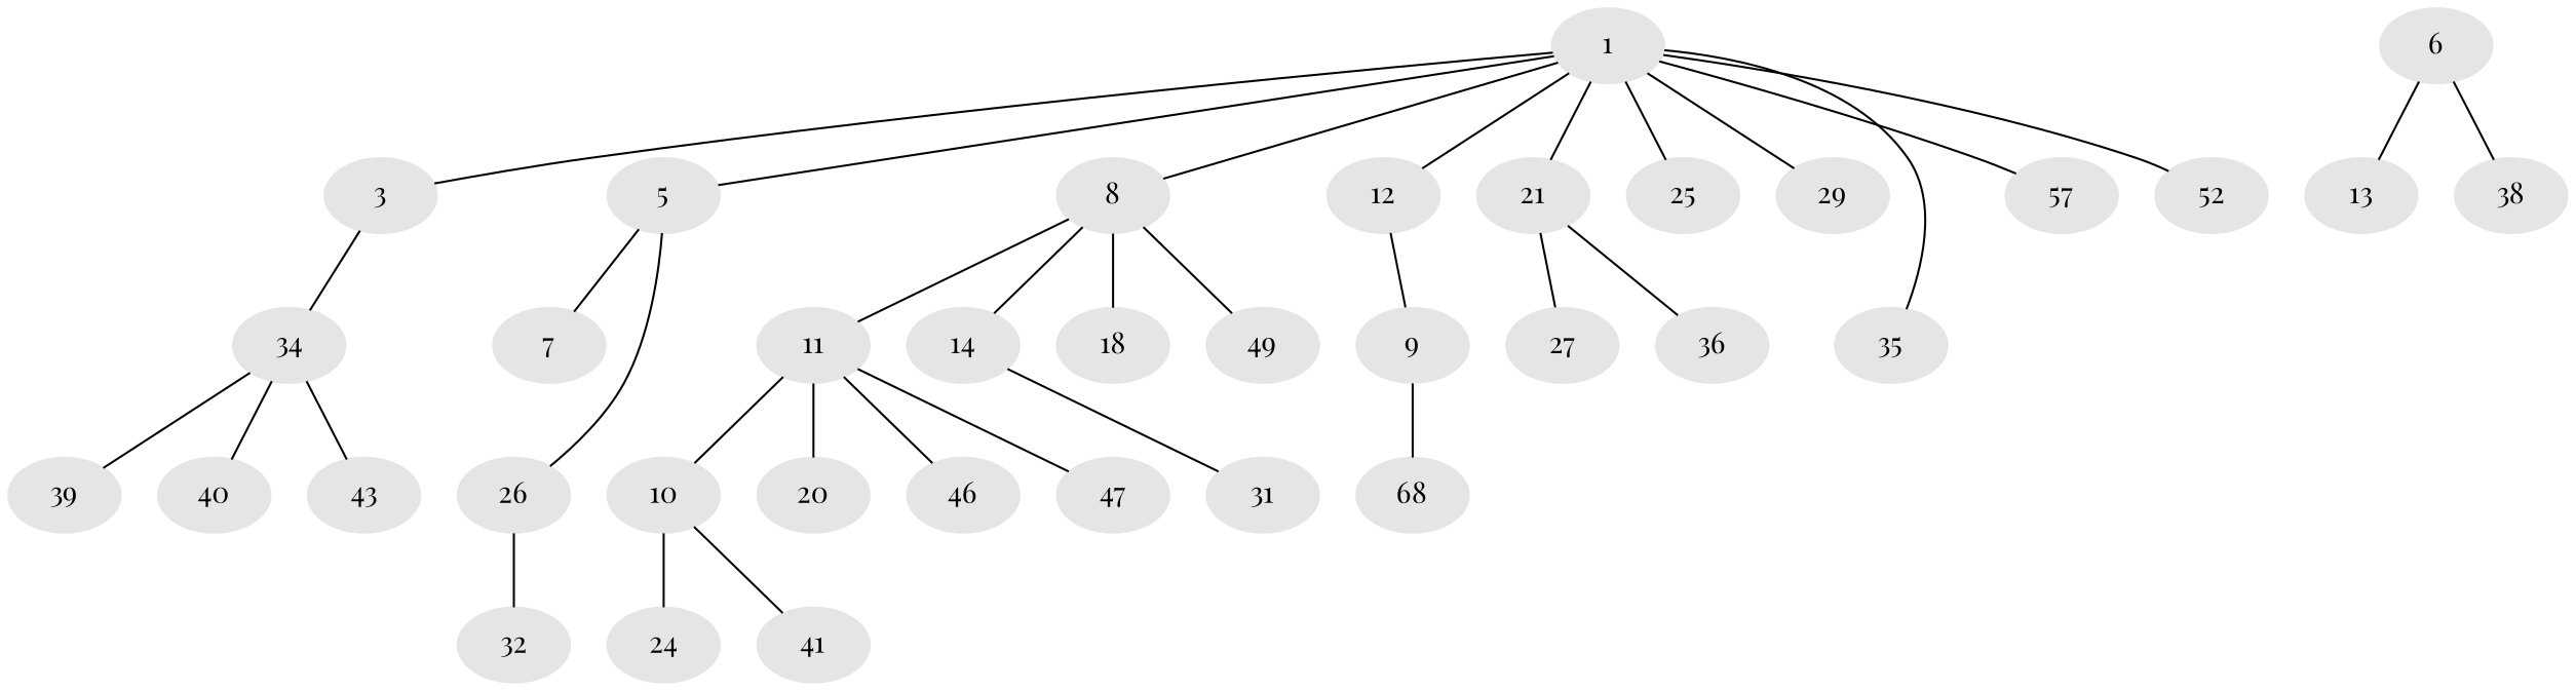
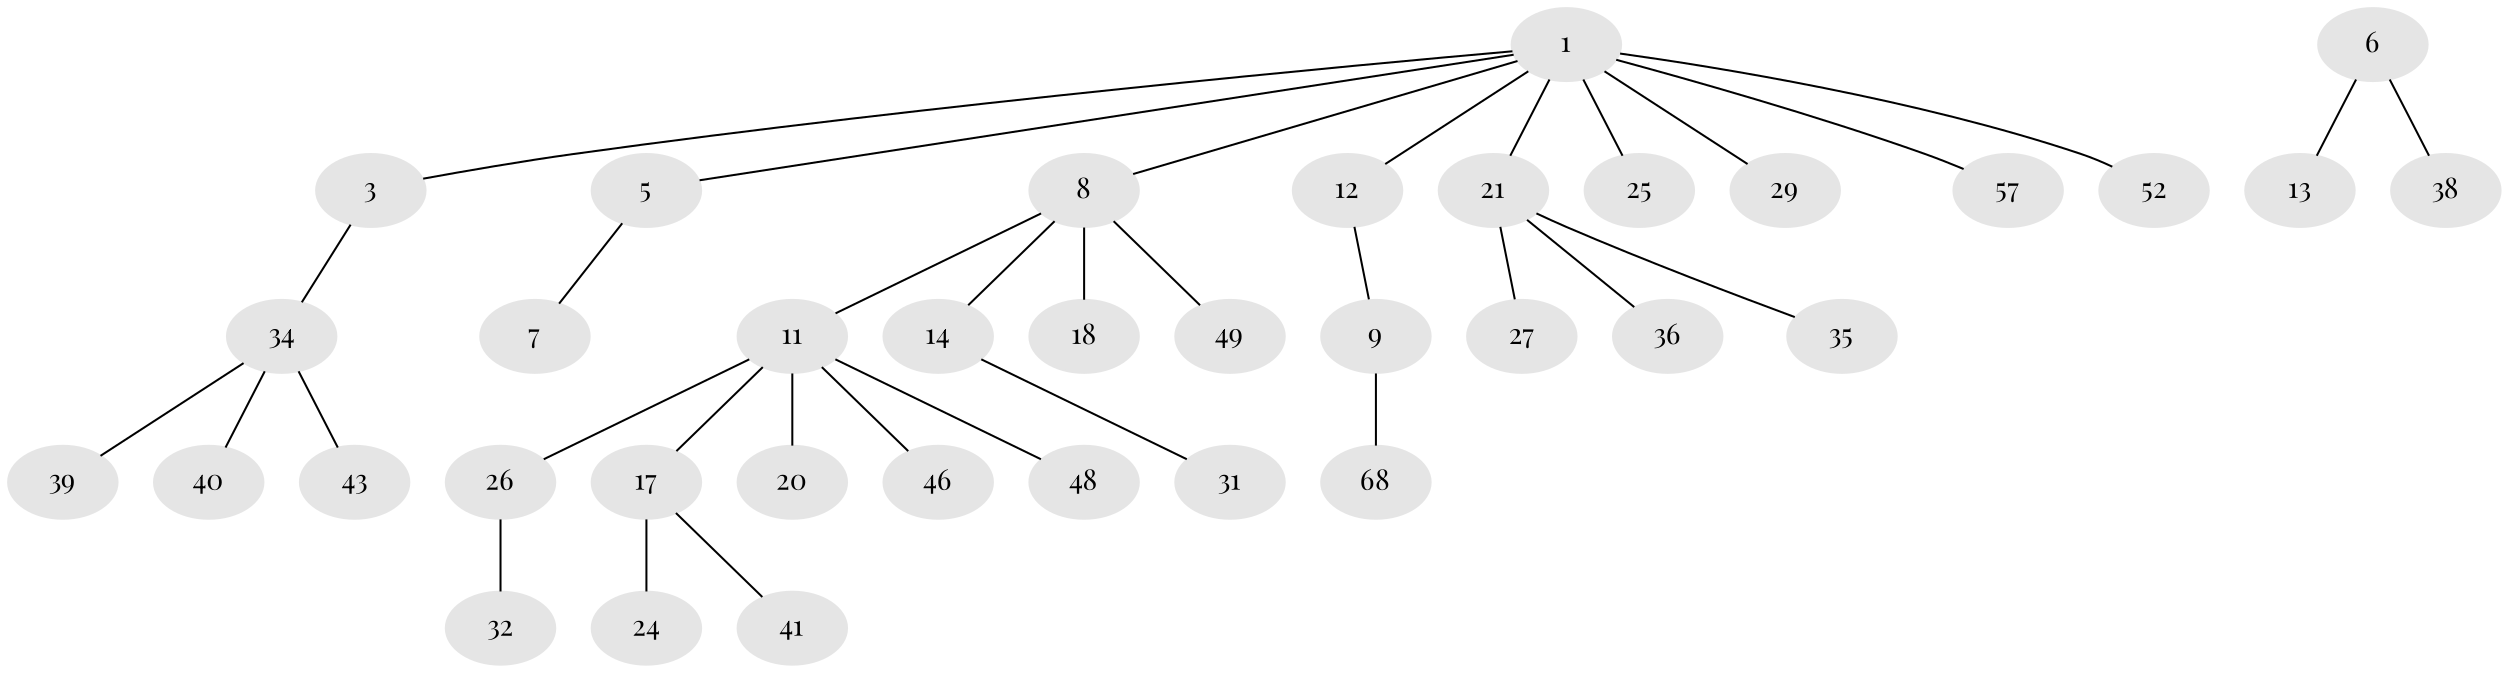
  graph {
    fontname="Playfair Display"
    node [color=gray90 fontname="Playfair Display" style=filled]
    edge [fontname="Playfair Display"]
    1 [super="+2"]
    3
    5
    8 [super="+67+10+33+30"]
    12 [super="+70"]
    21 [super="+61"]
    25 [super="+28+69+71"]
    29
    35
    57
    n11 [label=52]
    34 [super="+43"]
    7
    11 [super="+23+15"]
    14
    18 [super="+55+19"]
    49
    9
    68
    27 [super="+52"]
    36 [super="+65+53"]
    39 [super="+60+44"]
    40
    n24 [label=43]
    6 [super="+16"]
    13
    38 [super="+42+51"]
-   17 [label=10]
+   17
    20
    26
    46
-   48 [super="+50+66+56" label=47]
+   48 [super="+50+66+56"]
    31
    24 [super="+47+37"]
    41
    32
    1 -- 3
    1 -- 5
    1 -- 8
    1 -- 12
    1 -- 21
    1 -- 25
    1 -- 29
-   1 -- 35
+   21 -- 35
    1 -- 57
    1 -- n11
    3 -- 34
    5 -- 7
    8 -- 11
    8 -- 14
    8 -- 18
    8 -- 49
    12 -- 9
    21 -- 27
    21 -- 36
    34 -- 39
    34 -- 40
    34 -- n24
    11 -- 17
    11 -- 20
-   5 -- 26
+   11 -- 26
    11 -- 46
    11 -- 48
    14 -- 31
    9 -- 68
    6 -- 13
    6 -- 38
    17 -- 24
    17 -- 41
    26 -- 32
  }
